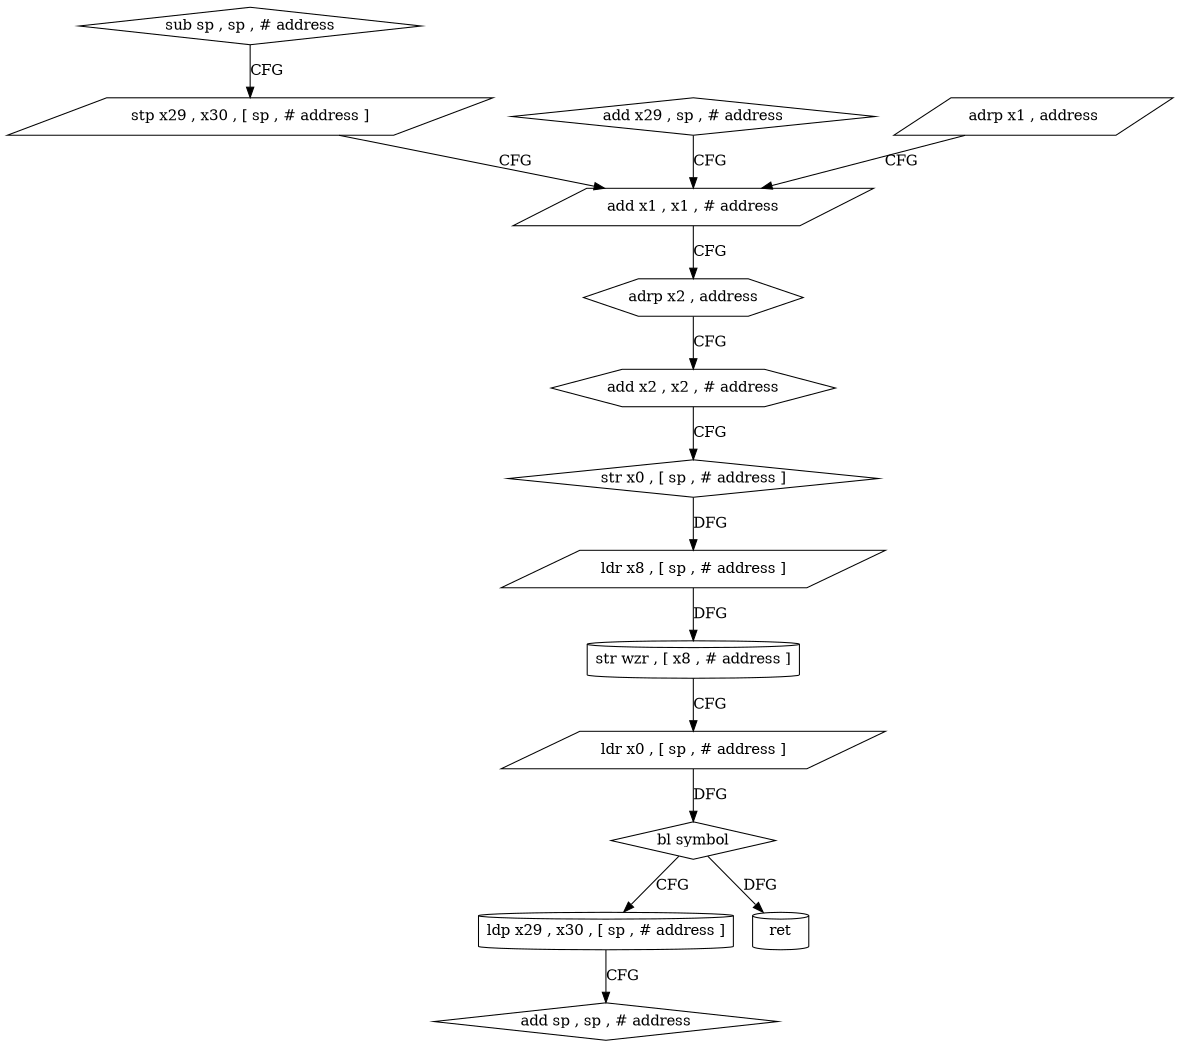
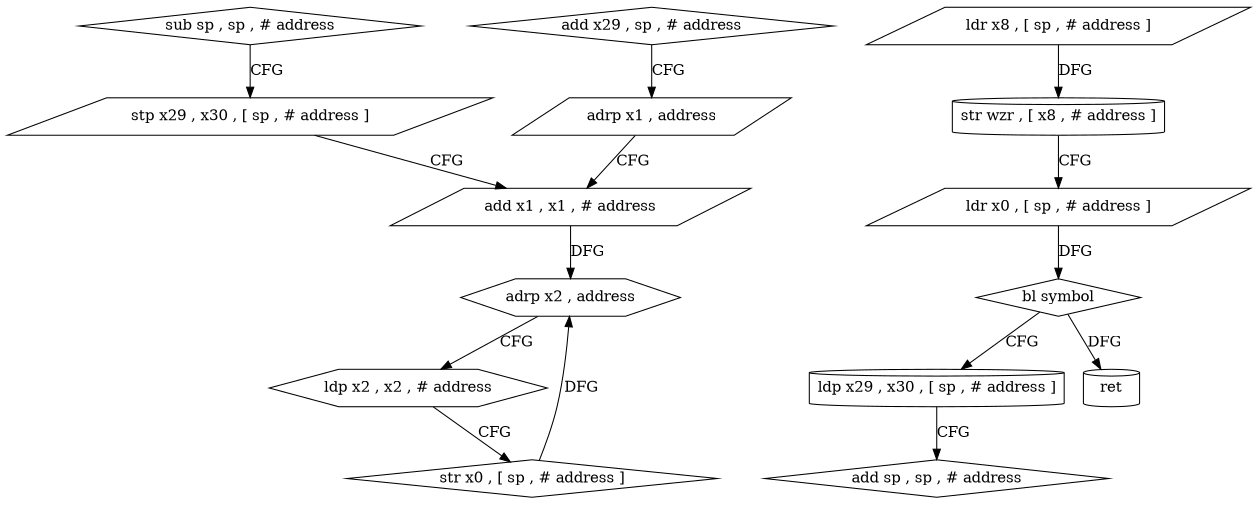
  digraph {
    node [shape=diamond]
    n1 [label="sub sp , sp , # address"]
    n2 [label="stp x29 , x30 , [ sp , # address ]" shape=parallelogram]
    n3 [label="add x1 , x1 , # address" shape=parallelogram]
    n4 [label="add x29 , sp , # address"]
    n5 [label="adrp x1 , address" shape=parallelogram]
    n6 [label="adrp x2 , address" shape=hexagon]
-   n7 [label="add x2 , x2 , # address" shape=hexagon]
+   n7 [label="ldp x2 , x2 , # address" shape=hexagon]
    n8 [label="str x0 , [ sp , # address ]"]
    n9 [label="ldr x8 , [ sp , # address ]" shape=parallelogram]
    n10 [label="str wzr , [ x8 , # address ]" shape=cylinder]
    n11 [label="ldr x0 , [ sp , # address ]" shape=parallelogram]
    n12 [label="bl symbol"]
    n13 [label="ldp x29 , x30 , [ sp , # address ]" shape=cylinder]
    n14 [label=ret shape=cylinder]
    n15 [label="add sp , sp , # address"]
    n1 -> n2 [label=CFG]
    n2 -> n3 [label=CFG]
-   n3 -> n6 [label=CFG]
-   n4 -> n3 [label=CFG]
+   n3 -> n6 [label=DFG]
+   n4 -> n5 [label=CFG]
    n5 -> n3 [label=CFG]
    n6 -> n7 [label=CFG]
    n7 -> n8 [label=CFG]
-   n8 -> n9 [label=DFG]
+   n8 -> n6 [label=DFG]
    n9 -> n10 [label=DFG]
    n10 -> n11 [label=CFG]
    n11 -> n12 [label=DFG]
    n12 -> n13 [label=CFG]
    n12 -> n14 [label=DFG]
    n13 -> n15 [label=CFG]
  }
